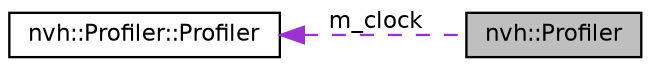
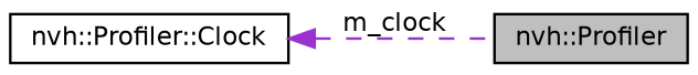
  digraph {
    rankdir=LR
    node [color=black fontname=Helvetica fontsize=10 shape=record style=filled]
    n1 [fillcolor=grey75 fontcolor=black height=0.2 label="nvh::Profiler" width=0.4]
-   n2 [fillcolor=white height=0.2 label="nvh::Profiler::Profiler" width=0.4]
+   n2 [fillcolor=white height=0.2 label="nvh::Profiler::Clock" width=0.4]
    n2 -> n1 [color=darkorchid3 dir=back fontname=Helvetica fontsize=10 label=" m_clock" labelfontname=Helvetica labelfontsize=10 style=dashed]
  }
